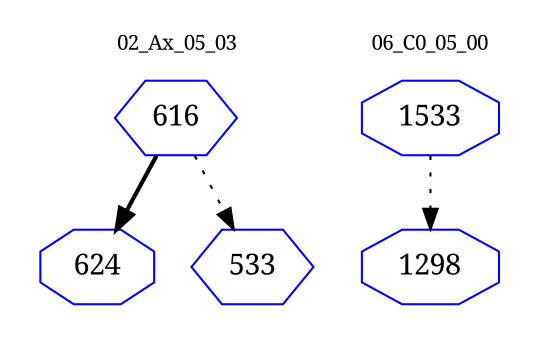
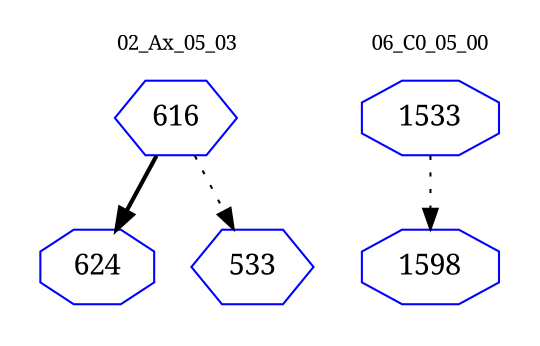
  digraph {
    fontname="Noto Serif"
    node [color=blue fontname="Noto Serif" shape=octagon]
    edge [arrowhead=normal color=black fontname="Noto Serif" style=dotted]
    n1 [label=616 shape=hexagon]
    n2 [label=624]
    n3 [label=533 shape=hexagon]
    n4 [label=1533]
-   n5 [label=1298]
+   n5 [label=1598]
    subgraph cluster_1 {
      color=white
      fontsize=10
      label="02_Ax_05_03"
      n1
      n2
      n3
    }
    subgraph cluster_2 {
      color=white
      fontsize=10
      label="06_C0_05_00"
      n4
      n5
    }
    n1 -> n2 [style=bold]
    n1 -> n3
    n4 -> n5
  }
